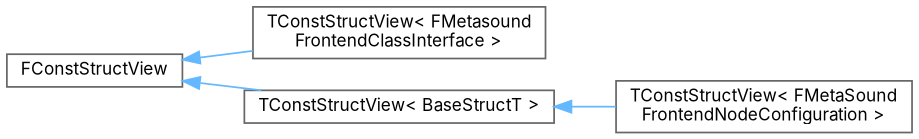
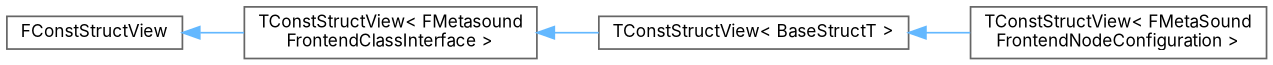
  digraph {
    fontname=Inter
    rankdir=LR
    node [color=grey40 fillcolor=white fontname=Inter fontsize=10 shape=box style=filled]
    edge [color=steelblue1 dir=back fontname=Inter fontsize=10 labelfontname=Helvetica labelfontsize=10 style=solid]
    n1 [height=0.2 label=FConstStructView width=0.4]
    n2 [height=0.2 label="TConstStructView\< FMetasound\lFrontendClassInterface \>" width=0.4]
    n3 [height=0.2 label="TConstStructView\< BaseStructT \>" width=0.4]
    n4 [height=0.2 label="TConstStructView\< FMetaSound\lFrontendNodeConfiguration \>" width=0.4]
    n1 -> n2
-   n1 -> n3
+   n2 -> n3
    n3 -> n4
  }
